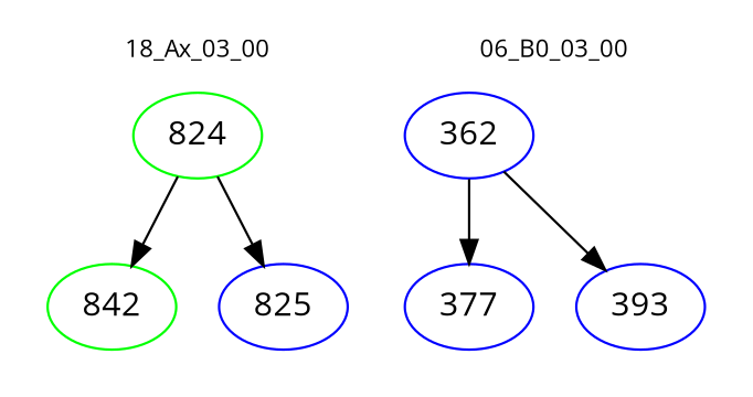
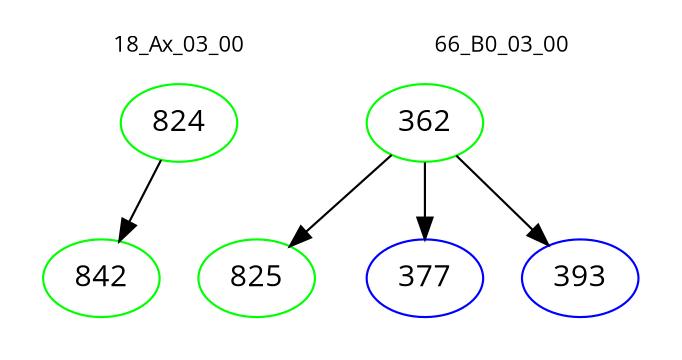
  digraph {
    fontname="Open Sans"
    node [color=green fontname="Open Sans"]
    edge [color=black fontname="Open Sans"]
    n1 [label=824]
    n2 [label=842]
-   n3 [color=blue label=825]
-   n4 [color=blue label=362]
+   n3 [label=825]
+   n4 [label=362]
    n5 [color=blue label=377]
    n6 [color=blue label=393]
    subgraph cluster_1 {
      color=white
      fontsize=10
      label="18_Ax_03_00"
      n1
      n2
      n3
    }
    subgraph cluster_2 {
      color=white
      fontsize=10
-     label="06_B0_03_00"
+     label="66_B0_03_00"
      n4
      n5
      n6
    }
    n1 -> n2
-   n1 -> n3
+   n4 -> n3
    n4 -> n5
    n4 -> n6
  }
